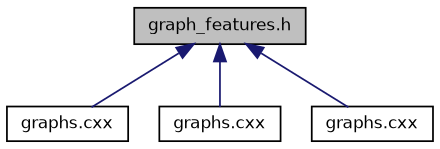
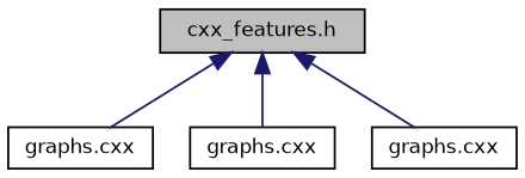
  digraph {
    node [color=black fillcolor=white fontname=Helvetica fontsize=10 shape=record style=filled]
    edge [color=midnightblue dir=back fontname=Helvetica fontsize=10 labelfontname=Helvetica labelfontsize=10 style=solid]
-   n1 [fillcolor=grey75 fontcolor=black height=0.2 label="graph_features.h" width=0.4]
+   n1 [fillcolor=grey75 fontcolor=black height=0.2 label="cxx_features.h" width=0.4]
    n2 [height=0.2 label="graphs.cxx" width=0.4]
    n3 [height=0.2 label="graphs.cxx" width=0.4]
    n4 [height=0.2 label="graphs.cxx" width=0.4]
    n1 -> n2
    n1 -> n3
    n1 -> n4
  }
